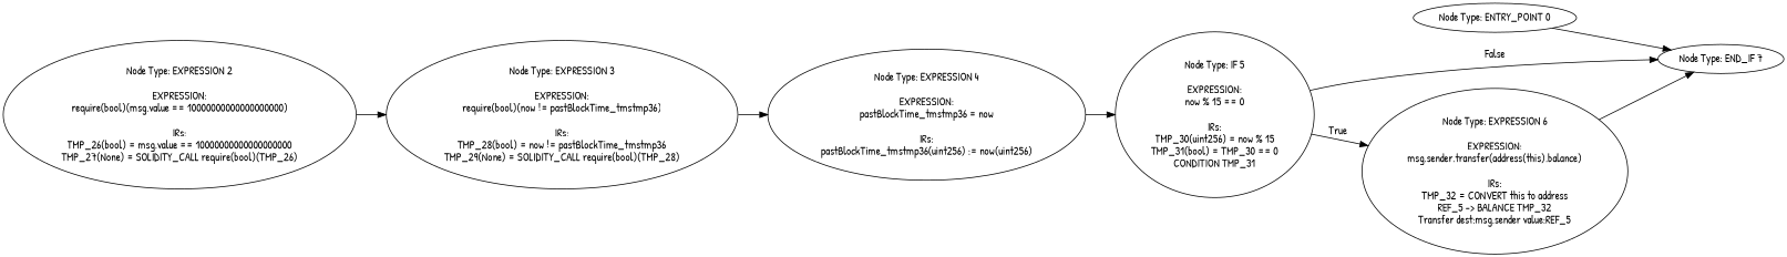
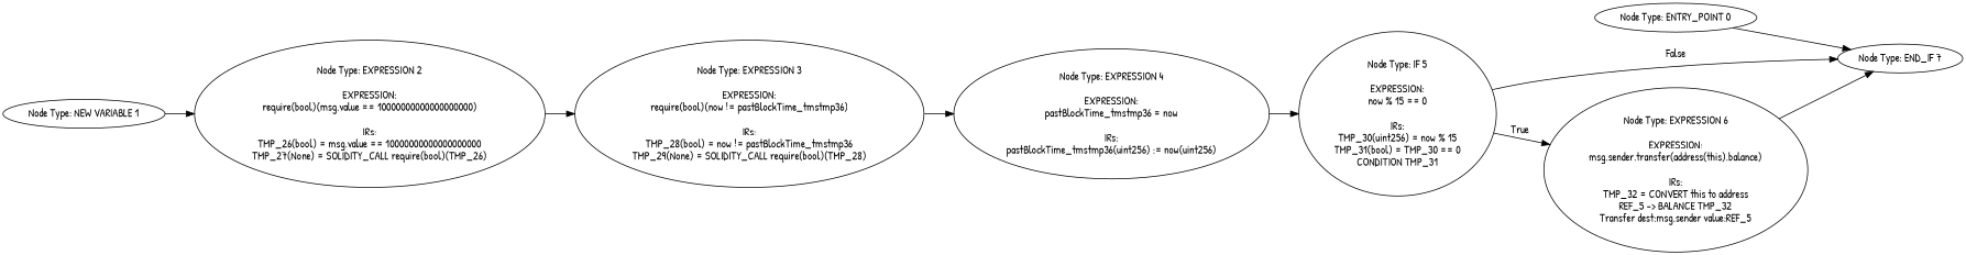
  digraph {
    fontname="Patrick Hand"
    rankdir=LR
    node [fontname="Patrick Hand"]
    edge [fontname="Patrick Hand"]
    n1 [label="Node Type: ENTRY_POINT 0\n"]
    n2 [label="Node Type: END_IF 7\n"]
+   n3 [label="Node Type: NEW VARIABLE 1\n"]
    n4 [label="Node Type: EXPRESSION 2\n\nEXPRESSION:\nrequire(bool)(msg.value == 10000000000000000000)\n\nIRs:\nTMP_26(bool) = msg.value == 10000000000000000000\nTMP_27(None) = SOLIDITY_CALL require(bool)(TMP_26)"]
    n5 [label="Node Type: EXPRESSION 3\n\nEXPRESSION:\nrequire(bool)(now != pastBlockTime_tmstmp36)\n\nIRs:\nTMP_28(bool) = now != pastBlockTime_tmstmp36\nTMP_29(None) = SOLIDITY_CALL require(bool)(TMP_28)"]
    n6 [label="Node Type: EXPRESSION 4\n\nEXPRESSION:\npastBlockTime_tmstmp36 = now\n\nIRs:\npastBlockTime_tmstmp36(uint256) := now(uint256)"]
    n7 [label="Node Type: IF 5\n\nEXPRESSION:\nnow % 15 == 0\n\nIRs:\nTMP_30(uint256) = now % 15\nTMP_31(bool) = TMP_30 == 0\nCONDITION TMP_31"]
    n8 [label="Node Type: EXPRESSION 6\n\nEXPRESSION:\nmsg.sender.transfer(address(this).balance)\n\nIRs:\nTMP_32 = CONVERT this to address\nREF_5 -> BALANCE TMP_32\nTransfer dest:msg.sender value:REF_5"]
    n1 -> n2
+   n3 -> n4
    n4 -> n5
    n5 -> n6
    n6 -> n7
    n7 -> n2 [label=False]
    n7 -> n8 [label=True]
    n8 -> n2
  }
